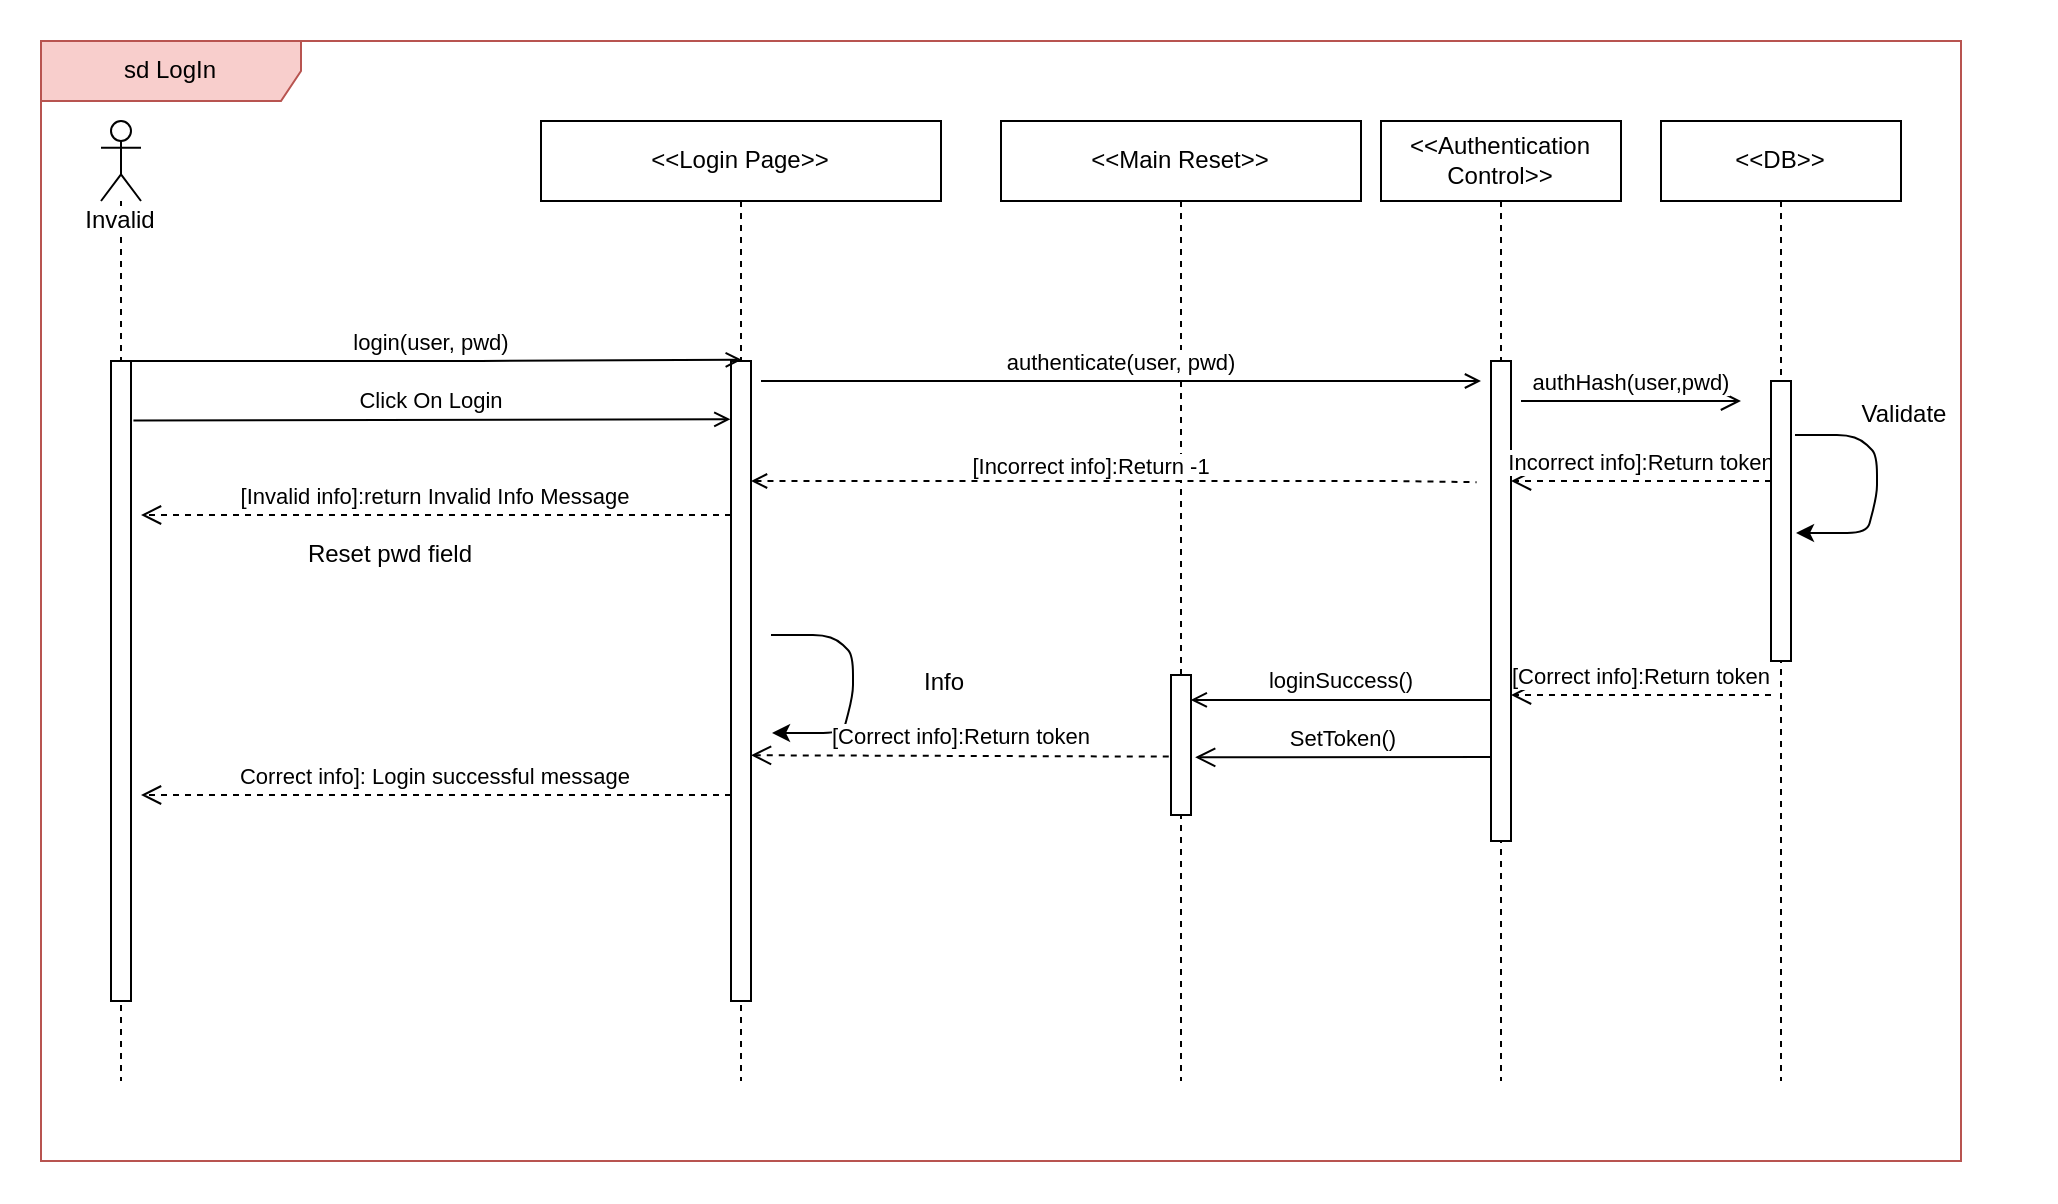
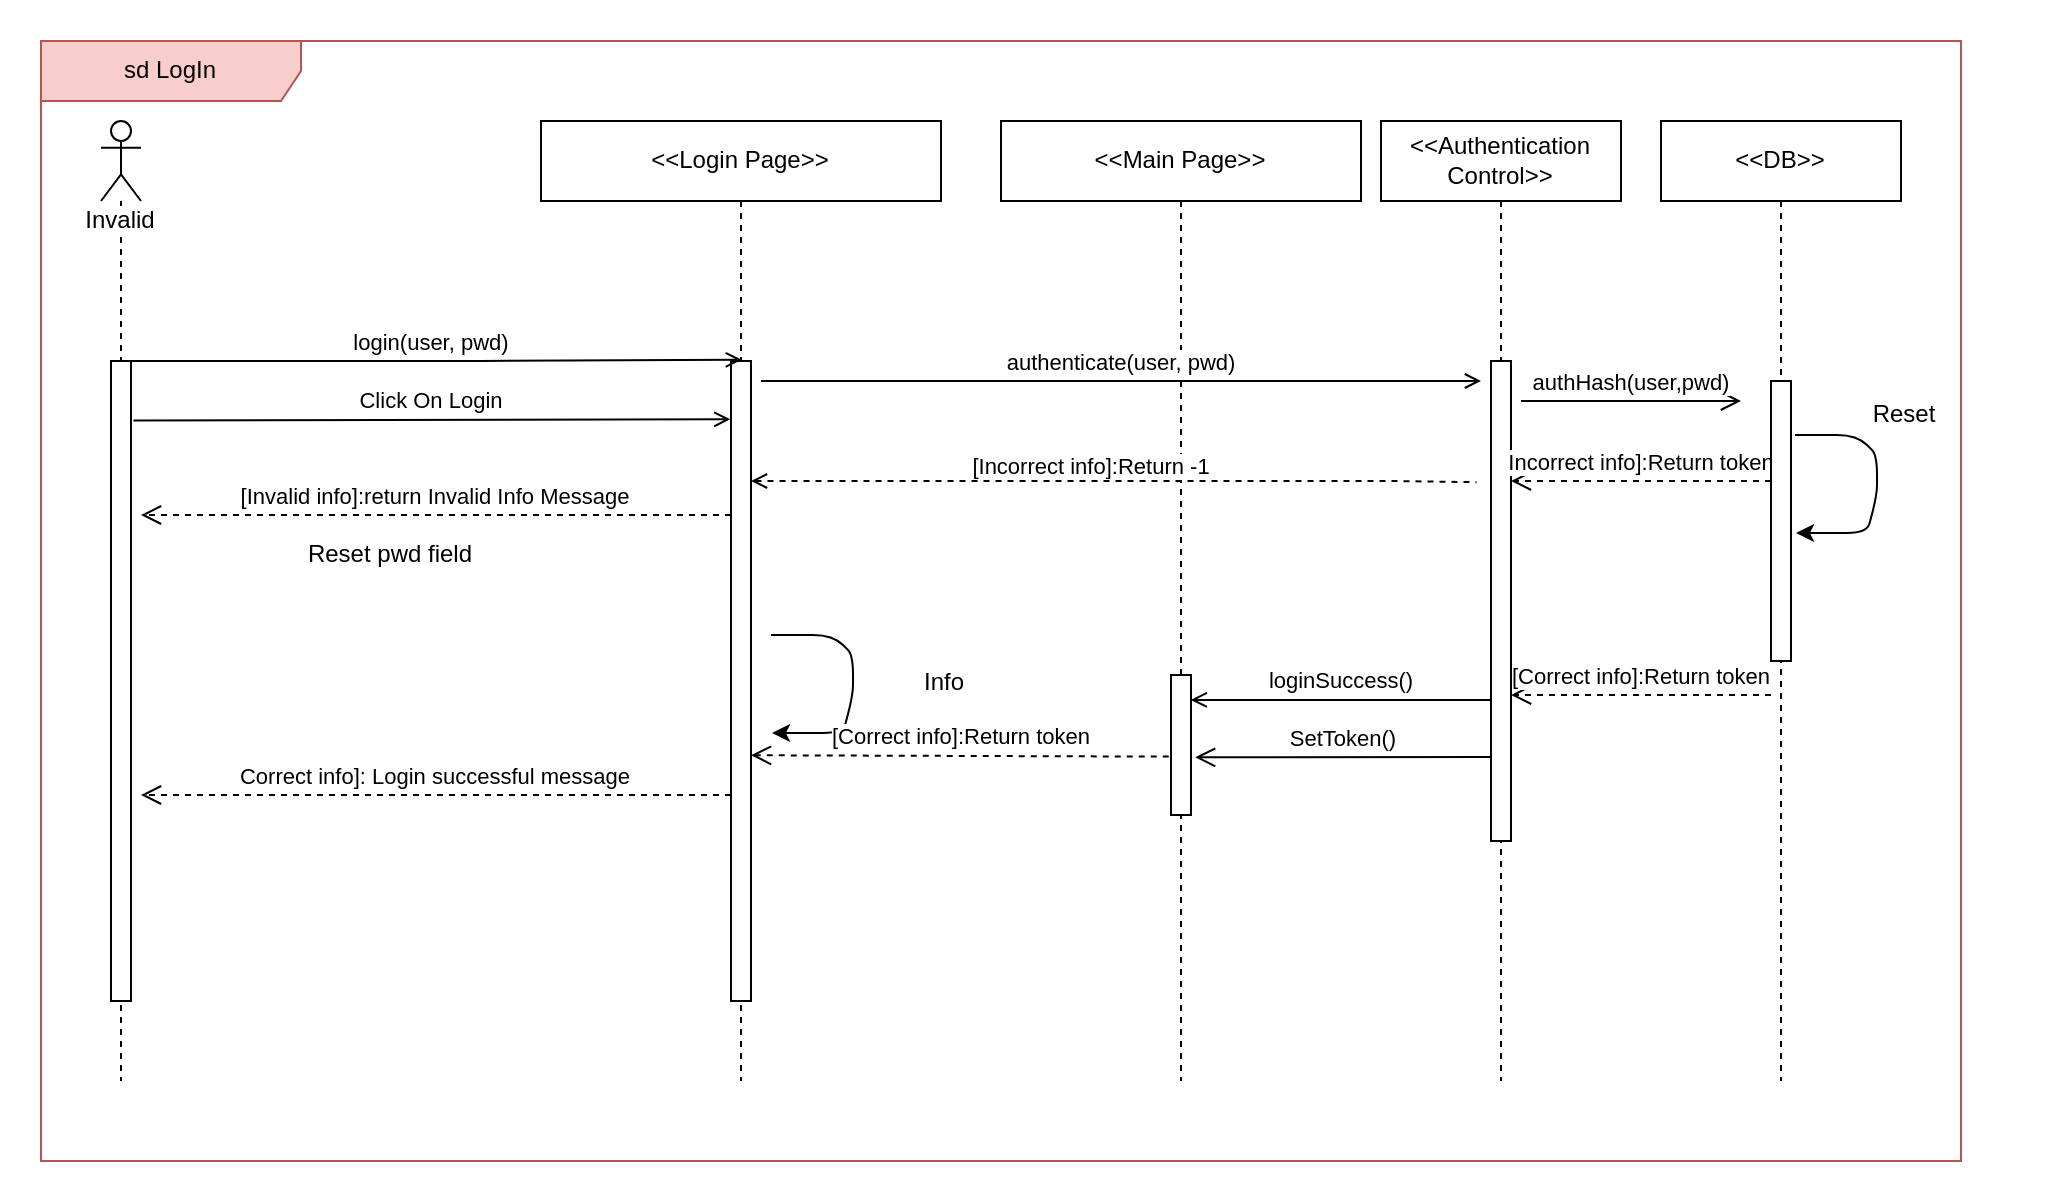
  <mxCell id="0" />
  <mxCell id="1" parent="0" />
  <mxCell id="2" value="sd LogIn" style="shape=umlFrame;whiteSpace=wrap;html=1;width=130;height=30;fillColor=#f8cecc;strokeColor=#b85450;" parent="1" vertex="1"><mxGeometry x="20" y="20" width="960" height="560" as="geometry" /></mxCell>
  <mxCell id="3" value="Invalid" style="shape=umlLifeline;participant=umlActor;perimeter=lifelinePerimeter;whiteSpace=wrap;html=1;container=1;collapsible=0;recursiveResize=0;verticalAlign=top;spacingTop=36;labelBackgroundColor=#ffffff;outlineConnect=0;" parent="1" vertex="1"><mxGeometry x="50" y="60" width="20" height="480" as="geometry" /></mxCell>
  <mxCell id="4" value="" style="html=1;points=[];perimeter=orthogonalPerimeter;" parent="3" vertex="1"><mxGeometry x="5" y="120" width="10" height="320" as="geometry" /></mxCell>
  <mxCell id="5" value="&amp;lt;&amp;lt;Login Page&amp;gt;&amp;gt;" style="shape=umlLifeline;perimeter=lifelinePerimeter;whiteSpace=wrap;html=1;container=1;collapsible=0;recursiveResize=0;outlineConnect=0;" parent="1" vertex="1"><mxGeometry x="270" y="60" width="200" height="480" as="geometry" /></mxCell>
  <mxCell id="6" value="" style="html=1;points=[];perimeter=orthogonalPerimeter;" parent="5" vertex="1"><mxGeometry x="95" y="120" width="10" height="320" as="geometry" /></mxCell>
  <mxCell id="7" value="Correct info]: Login successful message" style="html=1;verticalAlign=bottom;endArrow=open;dashed=1;endSize=8;" edge="1" parent="5"><mxGeometry relative="1" as="geometry"><mxPoint x="95" y="337" as="sourcePoint" /><mxPoint x="-200" y="337" as="targetPoint" /></mxGeometry></mxCell>
  <mxCell id="8" value="login(user, pwd)" style="html=1;verticalAlign=bottom;endArrow=open;entryX=0.54;entryY=-0.002;entryDx=0;entryDy=0;entryPerimeter=0;endFill=0;" parent="1" source="3" target="6" edge="1"><mxGeometry width="80" relative="1" as="geometry"><mxPoint x="90" y="180" as="sourcePoint" /><mxPoint x="290" y="180" as="targetPoint" /><Array as="points"><mxPoint x="100" y="180" /><mxPoint x="230" y="180" /></Array></mxGeometry></mxCell>
- <mxCell id="9" value="&amp;lt;&amp;lt;Main Reset&amp;gt;&amp;gt;" style="shape=umlLifeline;perimeter=lifelinePerimeter;whiteSpace=wrap;html=1;container=1;collapsible=0;recursiveResize=0;outlineConnect=0;" parent="1" vertex="1"><mxGeometry x="500" y="60" width="180" height="480" as="geometry" /></mxCell>
+ <mxCell id="9" value="&amp;lt;&amp;lt;Main Page&amp;gt;&amp;gt;" style="shape=umlLifeline;perimeter=lifelinePerimeter;whiteSpace=wrap;html=1;container=1;collapsible=0;recursiveResize=0;outlineConnect=0;" parent="1" vertex="1"><mxGeometry x="500" y="60" width="180" height="480" as="geometry" /></mxCell>
  <mxCell id="10" value="" style="html=1;points=[];perimeter=orthogonalPerimeter;" parent="9" vertex="1"><mxGeometry x="85" y="277" width="10" height="70" as="geometry" /></mxCell>
  <mxCell id="11" value="Click On Login" style="html=1;verticalAlign=bottom;endArrow=open;endFill=0;exitX=1.121;exitY=0.093;exitDx=0;exitDy=0;exitPerimeter=0;entryX=-0.031;entryY=0.091;entryDx=0;entryDy=0;entryPerimeter=0;" parent="1" target="6" edge="1" source="4"><mxGeometry width="80" relative="1" as="geometry"><mxPoint x="70" y="250" as="sourcePoint" /><mxPoint x="150" y="219.5" as="targetPoint" /><Array as="points" /></mxGeometry></mxCell>
  <mxCell id="12" value="[Invalid info]:return Invalid Info Message" style="html=1;verticalAlign=bottom;endArrow=open;dashed=1;endSize=8;" parent="1" edge="1"><mxGeometry relative="1" as="geometry"><mxPoint x="365" y="257" as="sourcePoint" /><mxPoint x="70" y="257" as="targetPoint" /></mxGeometry></mxCell>
  <mxCell id="13" value="&amp;lt;&amp;lt;Authentication Control&amp;gt;&amp;gt;" style="shape=umlLifeline;perimeter=lifelinePerimeter;whiteSpace=wrap;html=1;container=1;collapsible=0;recursiveResize=0;outlineConnect=0;" parent="1" vertex="1"><mxGeometry x="690" y="60" width="120" height="480" as="geometry" /></mxCell>
  <mxCell id="14" value="" style="html=1;points=[];perimeter=orthogonalPerimeter;" vertex="1" parent="13"><mxGeometry x="55" y="120" width="10" height="240" as="geometry" /></mxCell>
  <mxCell id="15" value="Incorrect info]:Return token" style="html=1;verticalAlign=bottom;endArrow=open;dashed=1;endSize=8;entryX=1.09;entryY=0.379;entryDx=0;entryDy=0;entryPerimeter=0;" edge="1" parent="13"><mxGeometry x="0.003" relative="1" as="geometry"><mxPoint x="195" y="180" as="sourcePoint" /><mxPoint x="65.0" y="180" as="targetPoint" /><mxPoint as="offset" /></mxGeometry></mxCell>
  <mxCell id="16" value="" style="endArrow=none;dashed=1;html=1;entryX=-0.221;entryY=0.437;entryDx=0;entryDy=0;entryPerimeter=0;startArrow=open;startFill=0;" edge="1" parent="13" source="6"><mxGeometry width="50" height="50" relative="1" as="geometry"><mxPoint x="-160" y="180" as="sourcePoint" /><mxPoint x="47.79" y="180.59" as="targetPoint" /><Array as="points"><mxPoint x="5" y="180" /></Array></mxGeometry></mxCell>
  <mxCell id="17" value="[Incorrect info]:Return -1" style="edgeLabel;html=1;align=center;verticalAlign=middle;resizable=0;points=[];" vertex="1" connectable="0" parent="16"><mxGeometry x="-0.071" y="-1" relative="1" as="geometry"><mxPoint y="-9" as="offset" /></mxGeometry></mxCell>
  <mxCell id="18" value="&amp;lt;&amp;lt;DB&amp;gt;&amp;gt;" style="shape=umlLifeline;perimeter=lifelinePerimeter;whiteSpace=wrap;html=1;container=1;collapsible=0;recursiveResize=0;outlineConnect=0;" vertex="1" parent="1"><mxGeometry x="830" y="60" width="120" height="480" as="geometry" /></mxCell>
  <mxCell id="19" value="authHash(user,pwd)" style="html=1;verticalAlign=bottom;endArrow=open;endSize=8;" edge="1" parent="18"><mxGeometry relative="1" as="geometry"><mxPoint x="-70" y="140.0" as="sourcePoint" /><mxPoint x="40" y="140" as="targetPoint" /></mxGeometry></mxCell>
  <mxCell id="20" value="" style="html=1;points=[];perimeter=orthogonalPerimeter;" vertex="1" parent="18"><mxGeometry x="55" y="130" width="10" height="140" as="geometry" /></mxCell>
  <mxCell id="21" value="[Correct info]:Return token" style="html=1;verticalAlign=bottom;endArrow=open;dashed=1;endSize=8;entryX=1.09;entryY=0.379;entryDx=0;entryDy=0;entryPerimeter=0;" edge="1" parent="18"><mxGeometry x="0.003" relative="1" as="geometry"><mxPoint x="55" y="287" as="sourcePoint" /><mxPoint x="-75" y="287" as="targetPoint" /><mxPoint as="offset" /></mxGeometry></mxCell>
  <mxCell id="22" value="authenticate(user, pwd)" style="html=1;verticalAlign=bottom;endArrow=open;endFill=0;" edge="1" parent="1"><mxGeometry width="80" relative="1" as="geometry"><mxPoint x="380" y="190" as="sourcePoint" /><mxPoint x="740" y="190" as="targetPoint" /><Array as="points" /></mxGeometry></mxCell>
  <mxCell id="23" value="loginSuccess()" style="html=1;verticalAlign=bottom;endArrow=open;endFill=0;entryX=0.986;entryY=0.178;entryDx=0;entryDy=0;entryPerimeter=0;exitX=0.048;exitY=0.706;exitDx=0;exitDy=0;exitPerimeter=0;" edge="1" parent="1" source="14" target="10"><mxGeometry width="80" relative="1" as="geometry"><mxPoint x="745" y="337" as="sourcePoint" /><mxPoint x="595" y="237" as="targetPoint" /><Array as="points" /></mxGeometry></mxCell>
  <mxCell id="24" value="" style="endArrow=classic;html=1;exitX=0.9;exitY=0.111;exitDx=0;exitDy=0;exitPerimeter=0;entryX=0.952;entryY=0.153;entryDx=0;entryDy=0;entryPerimeter=0;" edge="1" parent="1"><mxGeometry width="50" height="50" relative="1" as="geometry"><mxPoint x="385" y="317" as="sourcePoint" /><mxPoint x="385.52" y="366" as="targetPoint" /><Array as="points"><mxPoint x="416" y="317.04" /><mxPoint x="426" y="327.04" /><mxPoint x="426" y="347.04" /><mxPoint x="421" y="366.04" /></Array></mxGeometry></mxCell>
  <mxCell id="25" value="Info" style="text;html=1;strokeColor=none;fillColor=none;align=center;verticalAlign=middle;whiteSpace=wrap;rounded=0;" vertex="1" parent="1"><mxGeometry x="417" y="331.04" width="110" height="20" as="geometry" /></mxCell>
  <mxCell id="26" value="SetToken()" style="html=1;verticalAlign=bottom;endArrow=open;endSize=8;entryX=1.207;entryY=0.588;entryDx=0;entryDy=0;entryPerimeter=0;" edge="1" parent="1" target="10"><mxGeometry relative="1" as="geometry"><mxPoint x="745" y="378" as="sourcePoint" /><mxPoint x="600" y="280" as="targetPoint" /></mxGeometry></mxCell>
  <mxCell id="27" value="[Correct info]:Return token" style="html=1;verticalAlign=bottom;endArrow=open;dashed=1;endSize=8;entryX=1;entryY=0.616;entryDx=0;entryDy=0;entryPerimeter=0;exitX=-0.112;exitY=0.583;exitDx=0;exitDy=0;exitPerimeter=0;" edge="1" parent="1" source="10" target="6"><mxGeometry relative="1" as="geometry"><mxPoint x="895" y="250" as="sourcePoint" /><mxPoint x="765" y="250" as="targetPoint" /></mxGeometry></mxCell>
  <mxCell id="28" value="" style="endArrow=classic;html=1;exitX=0.9;exitY=0.111;exitDx=0;exitDy=0;exitPerimeter=0;entryX=0.952;entryY=0.153;entryDx=0;entryDy=0;entryPerimeter=0;" edge="1" parent="1"><mxGeometry width="50" height="50" relative="1" as="geometry"><mxPoint x="897" y="217" as="sourcePoint" /><mxPoint x="897.52" y="266" as="targetPoint" /><Array as="points"><mxPoint x="928" y="217.04" /><mxPoint x="938" y="227.04" /><mxPoint x="938" y="247.04" /><mxPoint x="933" y="266.04" /></Array></mxGeometry></mxCell>
- <mxCell id="29" value="Validate" style="text;html=1;strokeColor=none;fillColor=none;align=center;verticalAlign=middle;whiteSpace=wrap;rounded=0;" vertex="1" parent="1"><mxGeometry x="897" y="197" width="110" height="20" as="geometry" /></mxCell>
+ <mxCell id="29" value="Reset" style="text;html=1;strokeColor=none;fillColor=none;align=center;verticalAlign=middle;whiteSpace=wrap;rounded=0;" vertex="1" parent="1"><mxGeometry x="897" y="197" width="110" height="20" as="geometry" /></mxCell>
  <mxCell id="30" value="Reset pwd field" style="text;html=1;strokeColor=none;fillColor=none;align=center;verticalAlign=middle;whiteSpace=wrap;rounded=0;" vertex="1" parent="1"><mxGeometry x="140" y="267" width="110" height="20" as="geometry" /></mxCell>
